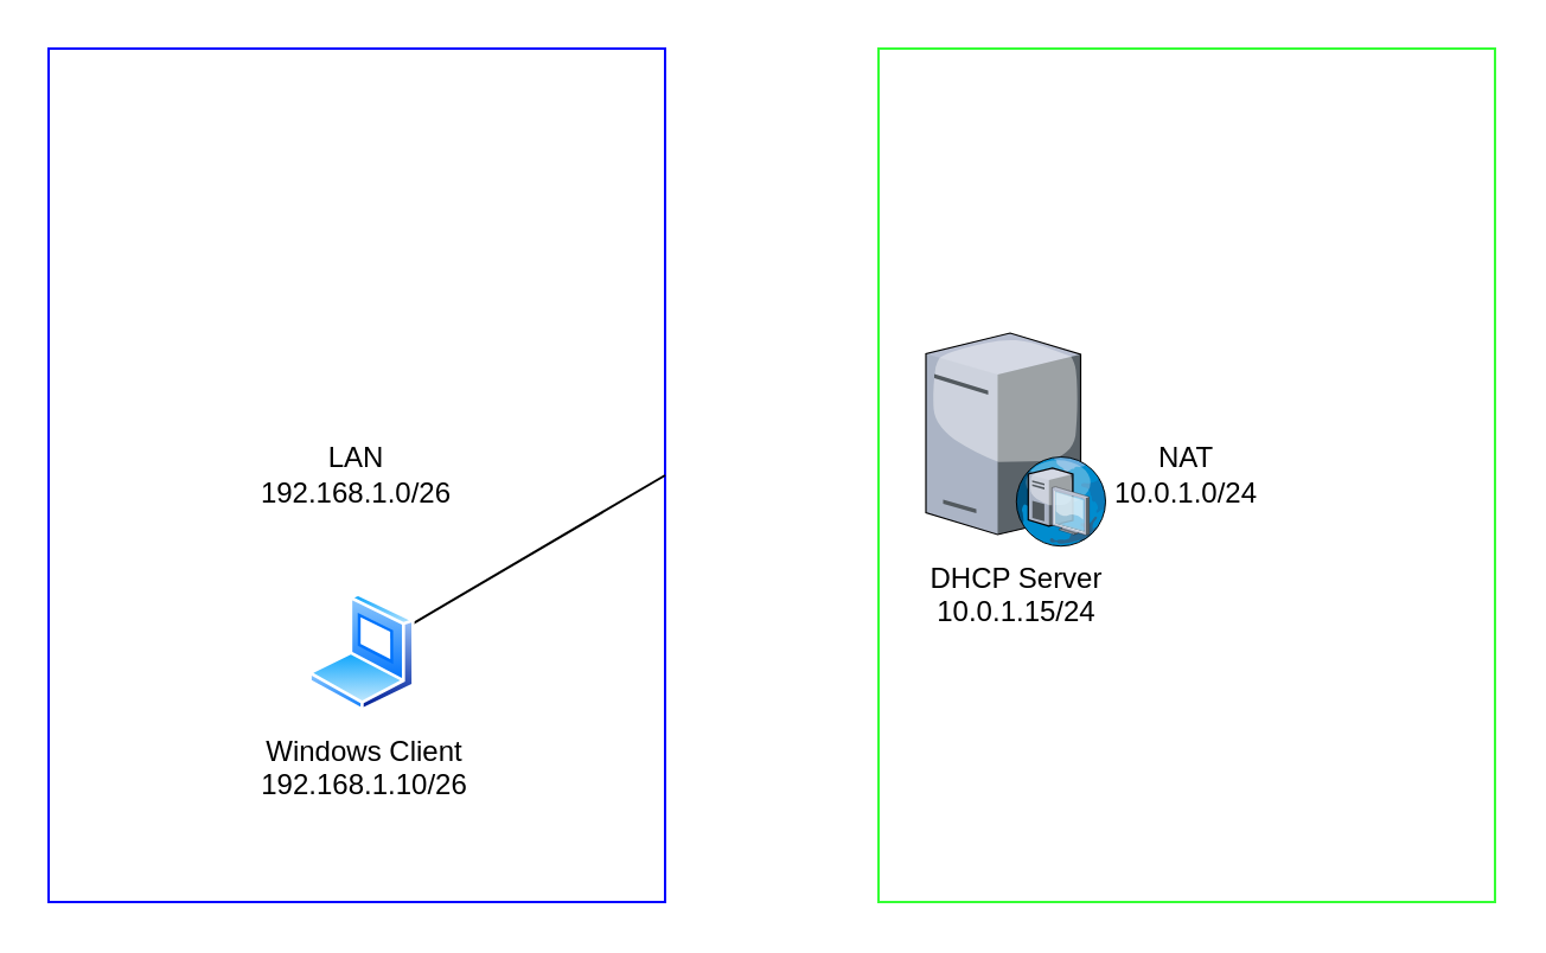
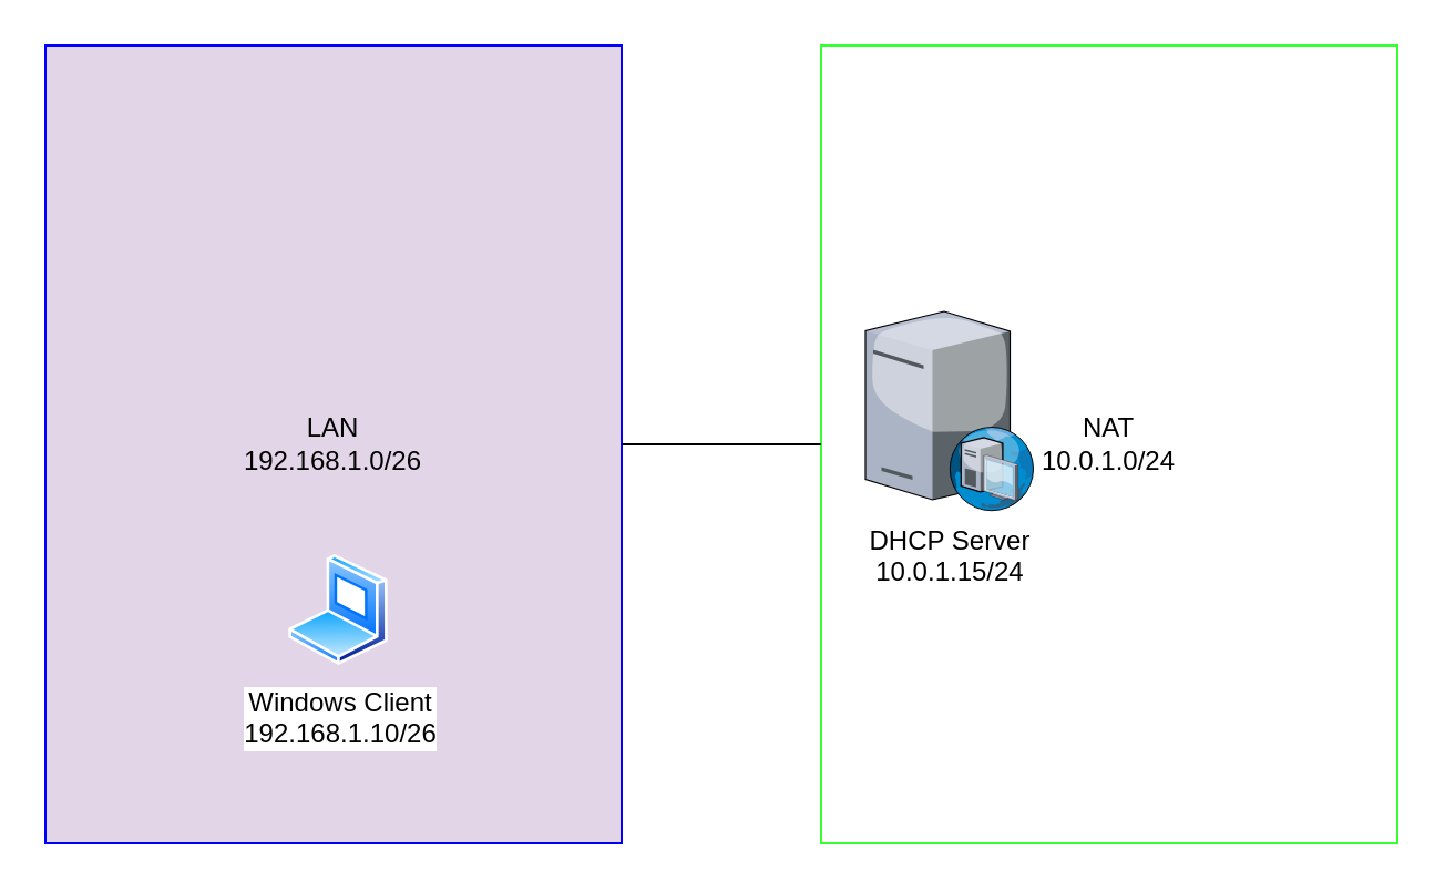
  <mxCell id="0" />
  <mxCell id="1" parent="0" />
- <mxCell id="2" value="LAN&lt;div&gt;192.168.1.0/26&lt;/div&gt;" style="rounded=0;whiteSpace=wrap;html=1;strokeColor=#0000FF;" vertex="1" parent="1"><mxGeometry x="20" y="20" width="260" height="360" as="geometry" /></mxCell>
+ <mxCell id="2" value="LAN&lt;div&gt;192.168.1.0/26&lt;/div&gt;" style="rounded=0;whiteSpace=wrap;html=1;strokeColor=#0000FF;fillColor=#e1d5e7;" vertex="1" parent="1"><mxGeometry x="20" y="20" width="260" height="360" as="geometry" /></mxCell>
  <mxCell id="3" value="NAT&lt;div&gt;10.0.1.0/24&lt;/div&gt;" style="rounded=0;whiteSpace=wrap;html=1;strokeColor=#33FF33;" vertex="1" parent="1"><mxGeometry x="370" y="20" width="260" height="360" as="geometry" /></mxCell>
  <mxCell id="4" value="DHCP Server&lt;div&gt;10.0.1.15/24&lt;/div&gt;" style="verticalLabelPosition=bottom;sketch=0;aspect=fixed;html=1;verticalAlign=top;strokeColor=none;align=center;outlineConnect=0;shape=mxgraph.citrix.dhcp_server;" vertex="1" parent="1"><mxGeometry x="390" y="140" width="76" height="90" as="geometry" /></mxCell>
- <mxCell id="5" value="" style="endArrow=none;html=1;rounded=0;exitX=1;exitY=0.5;exitDx=0;exitDy=0;" edge="1" parent="1" source="2" target="6"><mxGeometry width="50" height="50" relative="1" as="geometry"><mxPoint x="290" y="170" as="sourcePoint" /><mxPoint x="340" y="120" as="targetPoint" /></mxGeometry></mxCell>
+ <mxCell id="5" value="" style="endArrow=none;html=1;rounded=0;exitX=1;exitY=0.5;exitDx=0;exitDy=0;entryX=0;entryY=0.5;entryDx=0;entryDy=0;" edge="1" parent="1" source="2" target="3"><mxGeometry width="50" height="50" relative="1" as="geometry"><mxPoint x="290" y="170" as="sourcePoint" /><mxPoint x="340" y="120" as="targetPoint" /></mxGeometry></mxCell>
  <mxCell id="6" value="Windows Client&lt;br&gt;192.168.1.10/26" style="image;aspect=fixed;perimeter=ellipsePerimeter;html=1;align=center;shadow=0;dashed=0;spacingTop=3;image=img/lib/active_directory/laptop_client.svg;" vertex="1" parent="1"><mxGeometry x="130" y="250" width="45" height="50" as="geometry" /></mxCell>
